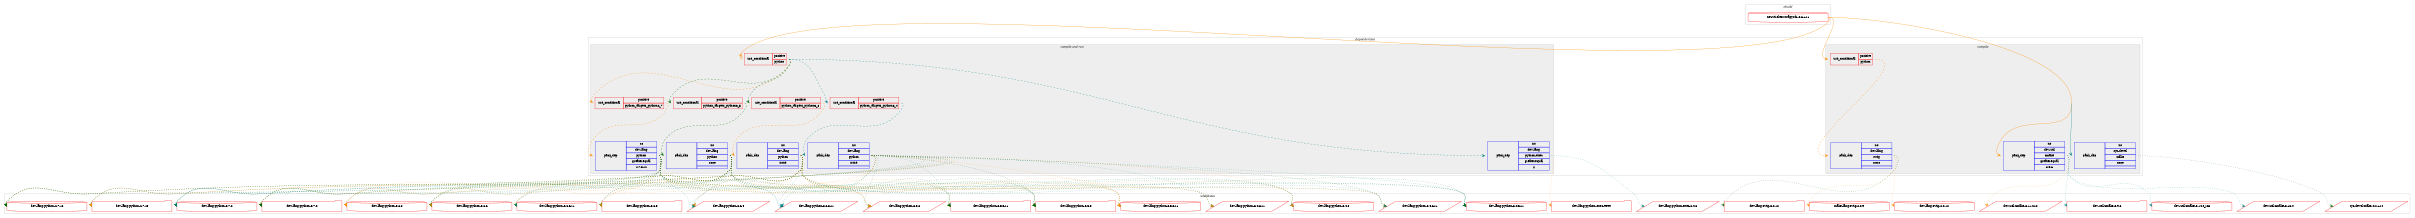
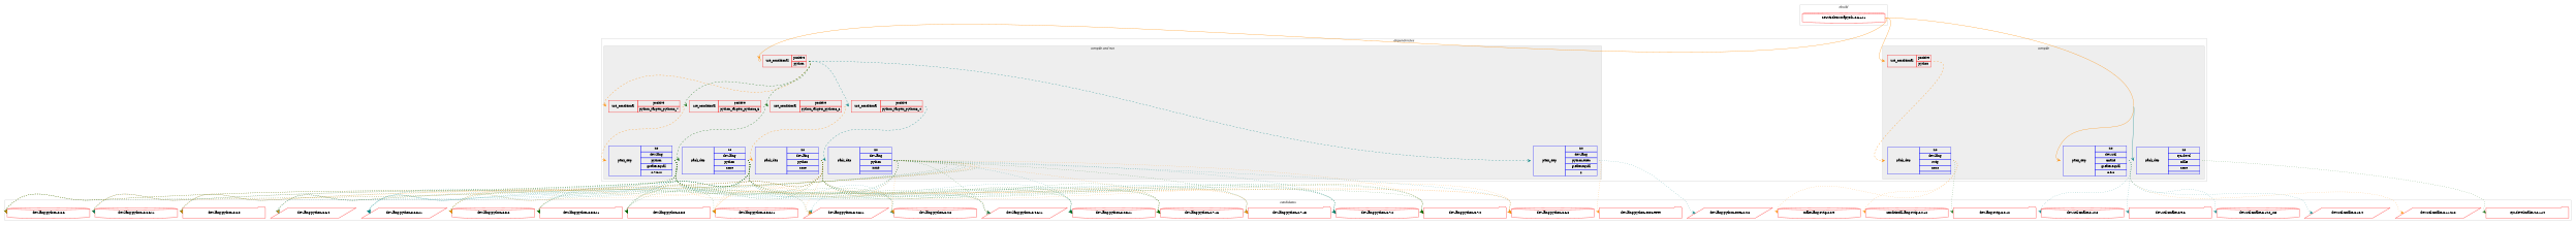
  digraph {
    compound=true
    concentrate=true
    fontname="DejaVu Serif"
    fontsize=10
    newrank=true
    rankdir=TB
    ranksep=1.5
    node [color=red fontname="DejaVu Serif" fontsize=10 shape=cylinder]
    edge [arrowhead=vee color=darkorange fontname="DejaVu Serif" headport=w style=dotted tailport=e weight=100]
    n1 [label="net-wireless/soapysdr-0.6.1-r1" width=4]
    n2 [color=blue label=<<TABLE BORDER="0" CELLBORDER="1" CELLSPACING="0" CELLPADDING="4" WIDTH="220"><TR><TD ROWSPAN="6" CELLPADDING="30">pack_dep</TD></TR><TR><TD WIDTH="110">no</TD></TR><TR><TD>dev-lang</TD></TR><TR><TD>swig</TD></TR><TR><TD>none</TD></TR><TR><TD></TD></TR></TABLE>> shape=none]
    n3 [label=<<TABLE BORDER="0" CELLBORDER="1" CELLSPACING="0" CELLPADDING="4"><TR><TD ROWSPAN="3" CELLPADDING="10">use_conditional</TD></TR><TR><TD>positive</TD></TR><TR><TD>python</TD></TR></TABLE>> shape=none]
    n4 [color=blue label=<<TABLE BORDER="0" CELLBORDER="1" CELLSPACING="0" CELLPADDING="4" WIDTH="220"><TR><TD ROWSPAN="6" CELLPADDING="30">pack_dep</TD></TR><TR><TD WIDTH="110">no</TD></TR><TR><TD>dev-util</TD></TR><TR><TD>cmake</TD></TR><TR><TD>greaterequal</TD></TR><TR><TD>3.9.6</TD></TR></TABLE>> shape=none]
    n5 [color=blue label=<<TABLE BORDER="0" CELLBORDER="1" CELLSPACING="0" CELLPADDING="4" WIDTH="220"><TR><TD ROWSPAN="6" CELLPADDING="30">pack_dep</TD></TR><TR><TD WIDTH="110">no</TD></TR><TR><TD>sys-devel</TD></TR><TR><TD>make</TD></TR><TR><TD>none</TD></TR><TR><TD></TD></TR></TABLE>> shape=none]
    n6 [color=blue label=<<TABLE BORDER="0" CELLBORDER="1" CELLSPACING="0" CELLPADDING="4" WIDTH="220"><TR><TD ROWSPAN="6" CELLPADDING="30">pack_dep</TD></TR><TR><TD WIDTH="110">no</TD></TR><TR><TD>dev-lang</TD></TR><TR><TD>python</TD></TR><TR><TD>none</TD></TR><TR><TD></TD></TR></TABLE>> shape=none]
    n7 [label=<<TABLE BORDER="0" CELLBORDER="1" CELLSPACING="0" CELLPADDING="4"><TR><TD ROWSPAN="3" CELLPADDING="10">use_conditional</TD></TR><TR><TD>positive</TD></TR><TR><TD>python_targets_python3_4</TD></TR></TABLE>> shape=none]
    n8 [color=blue label=<<TABLE BORDER="0" CELLBORDER="1" CELLSPACING="0" CELLPADDING="4" WIDTH="220"><TR><TD ROWSPAN="6" CELLPADDING="30">pack_dep</TD></TR><TR><TD WIDTH="110">no</TD></TR><TR><TD>dev-lang</TD></TR><TR><TD>python</TD></TR><TR><TD>greaterequal</TD></TR><TR><TD>2.7.5-r2</TD></TR></TABLE>> shape=none]
    n9 [label=<<TABLE BORDER="0" CELLBORDER="1" CELLSPACING="0" CELLPADDING="4"><TR><TD ROWSPAN="3" CELLPADDING="10">use_conditional</TD></TR><TR><TD>positive</TD></TR><TR><TD>python_targets_python2_7</TD></TR></TABLE>> shape=none]
    n10 [color=blue label=<<TABLE BORDER="0" CELLBORDER="1" CELLSPACING="0" CELLPADDING="4" WIDTH="220"><TR><TD ROWSPAN="6" CELLPADDING="30">pack_dep</TD></TR><TR><TD WIDTH="110">no</TD></TR><TR><TD>dev-lang</TD></TR><TR><TD>python</TD></TR><TR><TD>none</TD></TR><TR><TD></TD></TR></TABLE>> shape=none]
    n11 [label=<<TABLE BORDER="0" CELLBORDER="1" CELLSPACING="0" CELLPADDING="4"><TR><TD ROWSPAN="3" CELLPADDING="10">use_conditional</TD></TR><TR><TD>positive</TD></TR><TR><TD>python_targets_python3_5</TD></TR></TABLE>> shape=none]
    n12 [color=blue label=<<TABLE BORDER="0" CELLBORDER="1" CELLSPACING="0" CELLPADDING="4" WIDTH="220"><TR><TD ROWSPAN="6" CELLPADDING="30">pack_dep</TD></TR><TR><TD WIDTH="110">no</TD></TR><TR><TD>dev-lang</TD></TR><TR><TD>python</TD></TR><TR><TD>none</TD></TR><TR><TD></TD></TR></TABLE>> shape=none]
    n13 [label=<<TABLE BORDER="0" CELLBORDER="1" CELLSPACING="0" CELLPADDING="4"><TR><TD ROWSPAN="3" CELLPADDING="10">use_conditional</TD></TR><TR><TD>positive</TD></TR><TR><TD>python_targets_python3_6</TD></TR></TABLE>> shape=none]
    n14 [color=blue label=<<TABLE BORDER="0" CELLBORDER="1" CELLSPACING="0" CELLPADDING="4" WIDTH="220"><TR><TD ROWSPAN="6" CELLPADDING="30">pack_dep</TD></TR><TR><TD WIDTH="110">no</TD></TR><TR><TD>dev-lang</TD></TR><TR><TD>python-exec</TD></TR><TR><TD>greaterequal</TD></TR><TR><TD>2</TD></TR></TABLE>> shape=none]
    n15 [label=<<TABLE BORDER="0" CELLBORDER="1" CELLSPACING="0" CELLPADDING="4"><TR><TD ROWSPAN="3" CELLPADDING="10">use_conditional</TD></TR><TR><TD>positive</TD></TR><TR><TD>python</TD></TR></TABLE>> shape=none]
-   n16 [label="dev-lang/swig-2.0.12" width=4]
+   n16 [label="conditional-lang/swig-2.0.12" width=4]
    n17 [label="make-lang/swig-2.0.9" width=4]
    n18 [label="dev-lang/swig-3.0.12" shape=folder width=4]
+   n19 [label="dev-util/cmake-3.10.3" width=4]
    n20 [label="dev-util/cmake-3.11.4-r2" shape=parallelogram width=4]
    n21 [label="dev-util/cmake-3.13.4" shape=parallelogram width=4]
    n22 [label="dev-util/cmake-3.14.0_rc3" width=4]
    n23 [label="dev-util/cmake-3.9.6" shape=folder width=4]
-   n24 [label="sys-devel/make-4.2.1-r4" shape=parallelogram width=4]
+   n24 [label="sys-devel/make-4.2.1-r4" shape=folder width=4]
    n25 [label="dev-lang/python-2.7.15" shape=folder width=4]
    n26 [label="dev-lang/python-2.7.16" width=4]
    n27 [label="dev-lang/python-3.4.5-r1" width=4]
    n28 [label="dev-lang/python-3.4.6-r1" shape=parallelogram width=4]
    n29 [label="dev-lang/python-3.4.8" width=4]
    n30 [label="dev-lang/python-3.4.8-r1" shape=parallelogram width=4]
    n31 [label="dev-lang/python-3.5.3-r1" width=4]
    n32 [label="dev-lang/python-3.5.5" shape=folder width=4]
    n33 [label="dev-lang/python-3.5.5-r1" shape=folder width=4]
-   n34 [label="dev-lang/python-3.5.6" shape=parallelogram width=4]
+   n34 [label="dev-lang/python-3.5.6" width=4]
    n35 [label="dev-lang/python-3.6.3-r1" shape=parallelogram width=4]
    n36 [label="dev-lang/python-3.6.4" shape=parallelogram width=4]
    n37 [label="dev-lang/python-3.6.5" shape=folder width=4]
    n38 [label="dev-lang/python-3.6.5-r1" width=4]
    n39 [label="dev-lang/python-3.6.6" width=4]
    n40 [label="dev-lang/python-3.6.8" width=4]
    n41 [label="dev-lang/python-5.7.0" shape=folder width=4]
    n42 [label="dev-lang/python-3.7.2" width=4]
    n43 [label="dev-lang/python-exec-2.4.6" shape=parallelogram width=4]
    n44 [label="dev-lang/python-exec-9999" shape=folder width=4]
    subgraph cluster_1 {
      color=gray
      label=<<i>ebuild</i>>
      rank=same
      n1
    }
    subgraph cluster_2 {
      color=gray
      label=<<i>dependencies</i>>
      subgraph cluster_3 {
        color=gray
        fillcolor="#eeeeee"
        label=<<i>compile</i>>
        style=filled
        subgraph sub_4 {
          color=gray
          fillcolor="#eeeeee"
          label=<<i>compile</i>>
          style=filled
          n3
          subgraph sub_5 {
            color=gray
            fillcolor="#eeeeee"
            label=<<i>compile</i>>
            style=filled
            n2
          }
        }
        subgraph sub_6 {
          color=gray
          fillcolor="#eeeeee"
          label=<<i>compile</i>>
          style=filled
          n4
        }
        subgraph sub_7 {
          color=gray
          fillcolor="#eeeeee"
          label=<<i>compile</i>>
          style=filled
          n5
        }
      }
      subgraph cluster_8 {
        color=gray
        fillcolor="#eeeeee"
        label=<<i>compile and run</i>>
        style=filled
        subgraph sub_9 {
          color=gray
          fillcolor="#eeeeee"
          label=<<i>compile and run</i>>
          style=filled
          n15
          subgraph sub_10 {
            color=gray
            fillcolor="#eeeeee"
            label=<<i>compile and run</i>>
            style=filled
            n7
            subgraph sub_11 {
              color=gray
              fillcolor="#eeeeee"
              label=<<i>compile and run</i>>
              style=filled
              n6
            }
          }
          subgraph sub_12 {
            color=gray
            fillcolor="#eeeeee"
            label=<<i>compile and run</i>>
            style=filled
            n9
            subgraph sub_13 {
              color=gray
              fillcolor="#eeeeee"
              label=<<i>compile and run</i>>
              style=filled
              n8
            }
          }
          subgraph sub_14 {
            color=gray
            fillcolor="#eeeeee"
            label=<<i>compile and run</i>>
            style=filled
            n11
            subgraph sub_15 {
              color=gray
              fillcolor="#eeeeee"
              label=<<i>compile and run</i>>
              style=filled
              n10
            }
          }
          subgraph sub_16 {
            color=gray
            fillcolor="#eeeeee"
            label=<<i>compile and run</i>>
            style=filled
            n13
            subgraph sub_17 {
              color=gray
              fillcolor="#eeeeee"
              label=<<i>compile and run</i>>
              style=filled
              n12
            }
          }
          subgraph sub_18 {
            color=gray
            fillcolor="#eeeeee"
            label=<<i>compile and run</i>>
            style=filled
            n14
          }
        }
      }
      subgraph cluster_19 {
        color=gray
        fillcolor="#eeeeee"
        label=<<i>run</i>>
        style=filled
      }
    }
    subgraph cluster_20 {
      color=gray
      label=<<i>candidates</i>>
      rank=same
      subgraph sub_21 {
        color=black
        label=<<i>candidates</i>>
        nodesep=1
        rank=same
        n16
        n17
        n18
      }
      subgraph sub_22 {
        color=black
        label=<<i>candidates</i>>
        nodesep=1
        rank=same
+       n19
        n20
        n21
        n22
        n23
      }
      subgraph sub_23 {
        color=black
        label=<<i>candidates</i>>
        nodesep=1
        rank=same
        n24
      }
      subgraph sub_24 {
        color=black
        label=<<i>candidates</i>>
        nodesep=1
        rank=same
        n25
        n26
        n27
        n28
        n29
        n30
        n31
        n32
        n33
        n34
        n35
        n36
        n37
        n38
        n39
        n40
        n41
        n42
      }
      subgraph sub_25 {
        color=black
        label=<<i>candidates</i>>
        nodesep=1
        rank=same
        n25
        n26
        n27
        n28
        n29
        n30
        n31
        n32
        n33
        n34
        n35
        n36
        n37
        n38
        n39
        n40
        n41
        n42
      }
      subgraph sub_26 {
        color=black
        label=<<i>candidates</i>>
        nodesep=1
        rank=same
        n25
        n26
        n27
        n28
        n29
        n30
        n31
        n32
        n33
        n34
        n35
        n36
        n37
        n38
        n39
        n40
        n41
        n42
      }
      subgraph sub_27 {
        color=black
        label=<<i>candidates</i>>
        nodesep=1
        rank=same
        n25
        n26
        n27
        n28
        n29
        n30
        n31
        n32
        n33
        n34
        n35
        n36
        n37
        n38
        n39
        n40
        n41
        n42
      }
      subgraph sub_28 {
        color=black
        label=<<i>candidates</i>>
        nodesep=1
        rank=same
        n43
        n44
      }
    }
    n1 -> n3 [style=solid weight=20]
    n1 -> n4 [style=solid weight=20]
    n1 -> n5 [color=teal style=solid weight=20]
    n1 -> n15 [arrowhead=odotvee style=solid weight=20]
    n2 -> n16
    n2 -> n17
    n2 -> n18 [color=darkgreen]
    n3 -> n2 [style=dashed weight=20]
+   n4 -> n19 [color=teal]
    n4 -> n20
    n4 -> n21 [color=teal]
    n4 -> n22 [color=teal]
    n4 -> n23 [color=teal]
    n5 -> n24 [color=darkgreen]
    n6 -> n25 [color=darkgreen]
    n6 -> n26
    n6 -> n27 [color=teal]
    n6 -> n28 [color=darkgreen]
    n6 -> n29
    n6 -> n30 [color=teal]
    n6 -> n31
    n6 -> n32 [color=darkgreen]
    n6 -> n33 [color=teal]
    n6 -> n34 [color=darkgreen]
    n6 -> n35 [color=teal]
    n6 -> n36 [color=darkgreen]
    n6 -> n37
    n6 -> n38
    n6 -> n39 [color=darkgreen]
    n6 -> n40 [color=teal]
    n6 -> n41
    n6 -> n42 [color=teal]
    n7 -> n6 [color=teal style=dashed weight=20]
    n8 -> n25 [color=teal]
    n8 -> n26 [color=darkgreen]
    n8 -> n27 [color=darkgreen]
    n8 -> n28 [color=darkgreen]
    n8 -> n29 [color=darkgreen]
    n8 -> n30
    n8 -> n31 [color=darkgreen]
    n8 -> n32 [color=darkgreen]
    n8 -> n33
    n8 -> n34 [color=darkgreen]
    n8 -> n35 [color=teal]
    n8 -> n36 [color=teal]
    n8 -> n37 [color=teal]
    n8 -> n38
    n8 -> n39 [color=darkgreen]
    n8 -> n40
    n8 -> n41 [color=darkgreen]
    n8 -> n42 [color=teal]
    n9 -> n8 [style=dashed weight=20]
    n10 -> n25
    n10 -> n26 [color=darkgreen]
    n10 -> n27 [color=teal]
    n10 -> n28
    n10 -> n29 [color=teal]
    n10 -> n30 [color=teal]
    n10 -> n31
    n10 -> n32 [color=darkgreen]
    n10 -> n33 [color=darkgreen]
    n10 -> n34
    n10 -> n35 [color=teal]
    n10 -> n36 [color=teal]
    n10 -> n37 [color=darkgreen]
    n10 -> n38 [color=darkgreen]
    n10 -> n39 [color=darkgreen]
    n10 -> n40
    n10 -> n41 [color=darkgreen]
    n10 -> n42 [color=darkgreen]
    n11 -> n10 [color=darkgreen style=dashed weight=20]
    n12 -> n25
    n12 -> n26 [color=darkgreen]
    n12 -> n27 [color=darkgreen]
    n12 -> n28 [color=teal]
    n12 -> n29
    n12 -> n30
    n12 -> n31
    n12 -> n32 [color=darkgreen]
    n12 -> n33 [color=darkgreen]
    n12 -> n34
    n12 -> n35 [color=teal]
    n12 -> n36
    n12 -> n37
    n12 -> n38 [color=teal]
    n12 -> n39
    n12 -> n40
    n12 -> n41 [color=darkgreen]
    n12 -> n42 [color=teal]
    n13 -> n12 [style=dashed weight=20]
    n14 -> n43 [color=teal]
    n14 -> n44
    n15 -> n7 [color=teal style=dashed weight=20]
    n15 -> n9 [style=dashed weight=20]
    n15 -> n11 [color=darkgreen style=dashed weight=20]
    n15 -> n13 [color=darkgreen style=dashed weight=20]
    n15 -> n14 [color=teal style=dashed weight=20]
  }
